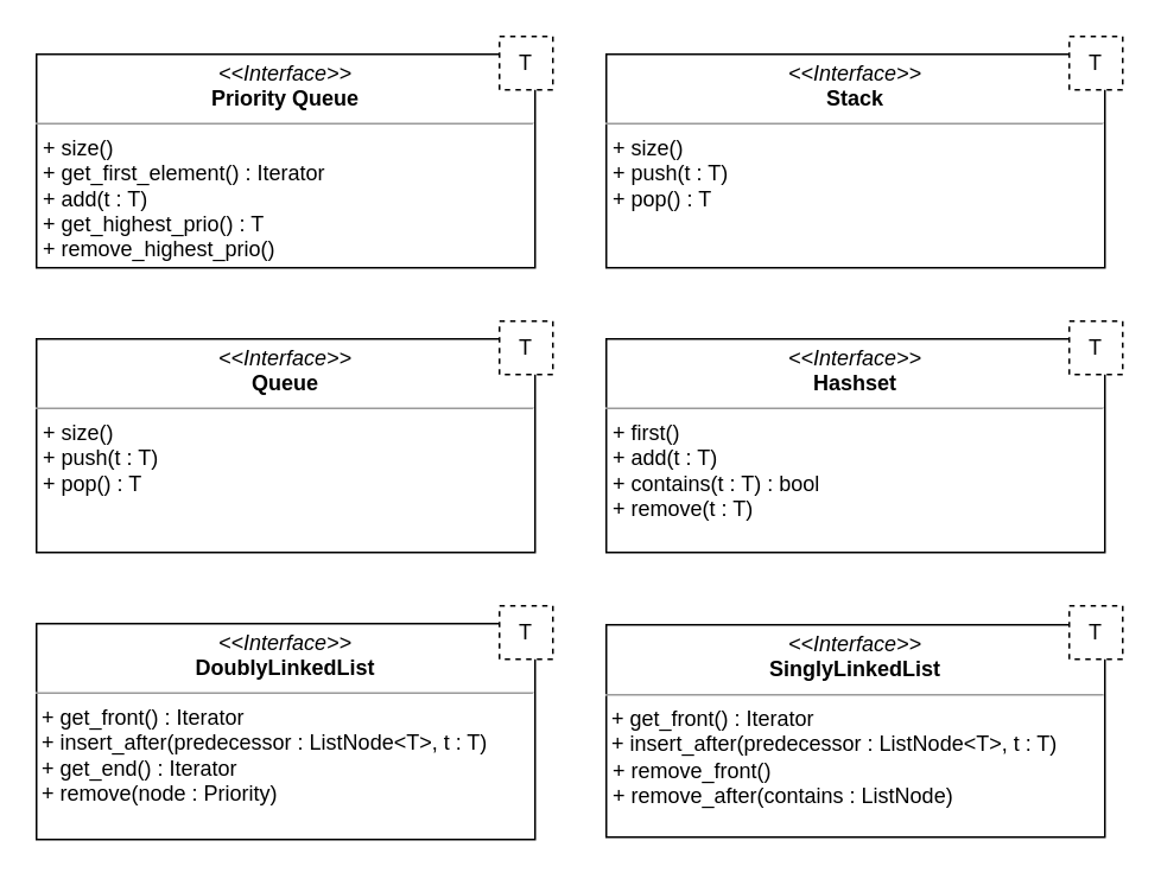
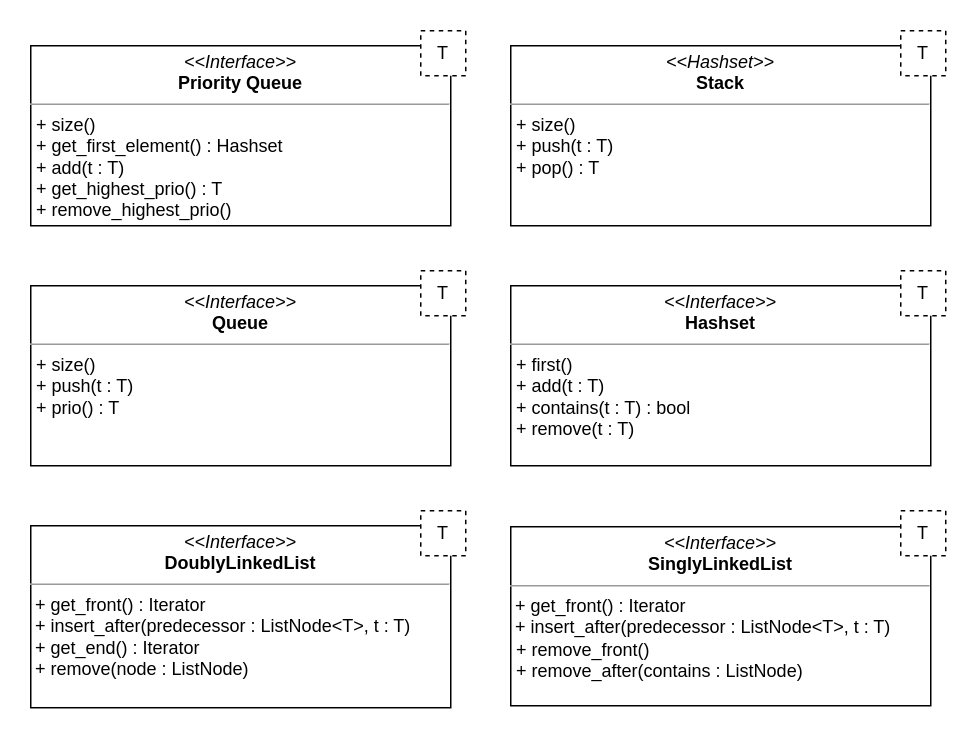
  <mxCell id="0" />
  <mxCell id="1" parent="0" />
  <mxCell id="2" value="" style="group" vertex="1" connectable="0" parent="1"><mxGeometry x="20" y="340" width="290" height="131.32" as="geometry" /></mxCell>
- <mxCell id="3" value="&lt;p style=&quot;margin:0px;margin-top:4px;text-align:center;&quot;&gt;&lt;i&gt;&amp;lt;&amp;lt;Interface&amp;gt;&amp;gt;&lt;/i&gt;&lt;br&gt;&lt;b&gt;DoublyLinkedList&lt;/b&gt;&lt;/p&gt;&lt;hr size=&quot;1&quot;&gt;&amp;nbsp;+ get_front() : Iterator&lt;br&gt;&lt;div&gt;&amp;nbsp;+ insert_after(predecessor : ListNode&amp;lt;T&amp;gt;, t : T)&lt;/div&gt;&lt;div&gt;&amp;nbsp;+ get_end() : Iterator&lt;/div&gt;&lt;div&gt;&amp;nbsp;+ remove(node : Priority)&lt;/div&gt;" style="verticalAlign=top;align=left;overflow=fill;fontSize=12;fontFamily=Helvetica;html=1;whiteSpace=wrap;" vertex="1" parent="2"><mxGeometry y="10" width="280" height="121.32" as="geometry" /></mxCell>
+ <mxCell id="3" value="&lt;p style=&quot;margin:0px;margin-top:4px;text-align:center;&quot;&gt;&lt;i&gt;&amp;lt;&amp;lt;Interface&amp;gt;&amp;gt;&lt;/i&gt;&lt;br&gt;&lt;b&gt;DoublyLinkedList&lt;/b&gt;&lt;/p&gt;&lt;hr size=&quot;1&quot;&gt;&amp;nbsp;+ get_front() : Iterator&lt;br&gt;&lt;div&gt;&amp;nbsp;+ insert_after(predecessor : ListNode&amp;lt;T&amp;gt;, t : T)&lt;/div&gt;&lt;div&gt;&amp;nbsp;+ get_end() : Iterator&lt;/div&gt;&lt;div&gt;&amp;nbsp;+ remove(node : ListNode)&lt;/div&gt;" style="verticalAlign=top;align=left;overflow=fill;fontSize=12;fontFamily=Helvetica;html=1;whiteSpace=wrap;" vertex="1" parent="2"><mxGeometry y="10" width="280" height="121.32" as="geometry" /></mxCell>
  <mxCell id="4" value="T" style="fontStyle=0;dashed=1;html=1;whiteSpace=wrap;" vertex="1" parent="2"><mxGeometry x="260" width="30" height="30" as="geometry" /></mxCell>
  <mxCell id="5" value="" style="group" vertex="1" connectable="0" parent="1"><mxGeometry x="340" y="180" width="290" height="130" as="geometry" /></mxCell>
  <mxCell id="6" value="&lt;p style=&quot;margin:0px;margin-top:4px;text-align:center;&quot;&gt;&lt;i&gt;&amp;lt;&amp;lt;Interface&amp;gt;&amp;gt;&lt;/i&gt;&lt;br&gt;&lt;b&gt;Hashset&lt;/b&gt;&lt;/p&gt;&lt;hr size=&quot;1&quot;&gt;&lt;p style=&quot;margin:0px;margin-left:4px;&quot;&gt;+ first()&amp;nbsp;&lt;/p&gt;&lt;p style=&quot;margin:0px;margin-left:4px;&quot;&gt;+ add(t : T)&lt;/p&gt;&lt;p style=&quot;margin:0px;margin-left:4px;&quot;&gt;+ contains(t : T) : bool&lt;/p&gt;&lt;p style=&quot;margin:0px;margin-left:4px;&quot;&gt;+ remove(t : T)&lt;/p&gt;" style="verticalAlign=top;align=left;overflow=fill;fontSize=12;fontFamily=Helvetica;html=1;whiteSpace=wrap;" vertex="1" parent="5"><mxGeometry y="10" width="280" height="120" as="geometry" /></mxCell>
  <mxCell id="7" value="T" style="fontStyle=0;dashed=1;html=1;whiteSpace=wrap;" vertex="1" parent="5"><mxGeometry x="260" width="30" height="30" as="geometry" /></mxCell>
  <mxCell id="8" value="" style="group" vertex="1" connectable="0" parent="1"><mxGeometry x="20" y="180" width="290" height="130" as="geometry" /></mxCell>
- <mxCell id="9" value="&lt;p style=&quot;margin:0px;margin-top:4px;text-align:center;&quot;&gt;&lt;i&gt;&amp;lt;&amp;lt;Interface&amp;gt;&amp;gt;&lt;/i&gt;&lt;br&gt;&lt;b&gt;Queue&lt;/b&gt;&lt;/p&gt;&lt;hr size=&quot;1&quot;&gt;&lt;p style=&quot;border-color: var(--border-color); margin: 0px 0px 0px 4px;&quot;&gt;+ size()&amp;nbsp;&lt;/p&gt;&lt;p style=&quot;border-color: var(--border-color); margin: 0px 0px 0px 4px;&quot;&gt;+ push(t : T)&lt;/p&gt;&lt;p style=&quot;border-color: var(--border-color); margin: 0px 0px 0px 4px;&quot;&gt;+ pop() : T&lt;/p&gt;" style="verticalAlign=top;align=left;overflow=fill;fontSize=12;fontFamily=Helvetica;html=1;whiteSpace=wrap;" vertex="1" parent="8"><mxGeometry y="10" width="280" height="120" as="geometry" /></mxCell>
+ <mxCell id="9" value="&lt;p style=&quot;margin:0px;margin-top:4px;text-align:center;&quot;&gt;&lt;i&gt;&amp;lt;&amp;lt;Interface&amp;gt;&amp;gt;&lt;/i&gt;&lt;br&gt;&lt;b&gt;Queue&lt;/b&gt;&lt;/p&gt;&lt;hr size=&quot;1&quot;&gt;&lt;p style=&quot;border-color: var(--border-color); margin: 0px 0px 0px 4px;&quot;&gt;+ size()&amp;nbsp;&lt;/p&gt;&lt;p style=&quot;border-color: var(--border-color); margin: 0px 0px 0px 4px;&quot;&gt;+ push(t : T)&lt;/p&gt;&lt;p style=&quot;border-color: var(--border-color); margin: 0px 0px 0px 4px;&quot;&gt;+ prio() : T&lt;/p&gt;" style="verticalAlign=top;align=left;overflow=fill;fontSize=12;fontFamily=Helvetica;html=1;whiteSpace=wrap;" vertex="1" parent="8"><mxGeometry y="10" width="280" height="120" as="geometry" /></mxCell>
  <mxCell id="10" value="T" style="fontStyle=0;dashed=1;html=1;whiteSpace=wrap;" vertex="1" parent="8"><mxGeometry x="260" width="30" height="30" as="geometry" /></mxCell>
  <mxCell id="11" value="" style="group" vertex="1" connectable="0" parent="1"><mxGeometry x="340" y="340" width="290" height="130" as="geometry" /></mxCell>
  <mxCell id="12" value="&lt;p style=&quot;margin:0px;margin-top:4px;text-align:center;&quot;&gt;&lt;i&gt;&amp;lt;&amp;lt;Interface&amp;gt;&amp;gt;&lt;/i&gt;&lt;br&gt;&lt;b&gt;SinglyLinkedList&lt;/b&gt;&lt;/p&gt;&lt;hr size=&quot;1&quot;&gt;&amp;nbsp;+ get_front() : Iterator&lt;br&gt;&amp;nbsp;+ insert_after(predecessor : ListNode&amp;lt;T&amp;gt;, t : T)&lt;b&gt;&lt;br&gt;&lt;/b&gt;&lt;p style=&quot;margin:0px;margin-left:4px;&quot;&gt;+ remove_front()&lt;/p&gt;&lt;p style=&quot;margin:0px;margin-left:4px;&quot;&gt;+ remove_after(contains : ListNode)&lt;/p&gt;" style="verticalAlign=top;align=left;overflow=fill;fontSize=12;fontFamily=Helvetica;html=1;whiteSpace=wrap;container=0;" vertex="1" parent="11"><mxGeometry y="10.66" width="280" height="119.34" as="geometry" /></mxCell>
  <mxCell id="13" value="T" style="fontStyle=0;dashed=1;html=1;whiteSpace=wrap;container=0;" vertex="1" parent="11"><mxGeometry x="260" width="30" height="30" as="geometry" /></mxCell>
  <mxCell id="14" value="" style="group" vertex="1" connectable="0" parent="1"><mxGeometry x="20" y="20" width="290" height="130" as="geometry" /></mxCell>
- <mxCell id="15" value="&lt;p style=&quot;margin:0px;margin-top:4px;text-align:center;&quot;&gt;&lt;i&gt;&amp;lt;&amp;lt;Interface&amp;gt;&amp;gt;&lt;/i&gt;&lt;br&gt;&lt;b&gt;Priority Queue&lt;/b&gt;&lt;/p&gt;&lt;hr size=&quot;1&quot;&gt;&lt;p style=&quot;margin:0px;margin-left:4px;&quot;&gt;+ size()&amp;nbsp;&lt;/p&gt;&lt;p style=&quot;margin:0px;margin-left:4px;&quot;&gt;&lt;span style=&quot;background-color: initial;&quot;&gt;+ get_first_element() : Iterator&lt;/span&gt;&lt;/p&gt;&lt;p style=&quot;margin:0px;margin-left:4px;&quot;&gt;+ add(t : T)&lt;/p&gt;&lt;p style=&quot;margin:0px;margin-left:4px;&quot;&gt;+ get_highest_prio() : T&lt;/p&gt;&lt;p style=&quot;margin:0px;margin-left:4px;&quot;&gt;+ remove_highest_prio()&lt;/p&gt;" style="verticalAlign=top;align=left;overflow=fill;fontSize=12;fontFamily=Helvetica;html=1;whiteSpace=wrap;" vertex="1" parent="14"><mxGeometry y="10" width="280" height="120" as="geometry" /></mxCell>
+ <mxCell id="15" value="&lt;p style=&quot;margin:0px;margin-top:4px;text-align:center;&quot;&gt;&lt;i&gt;&amp;lt;&amp;lt;Interface&amp;gt;&amp;gt;&lt;/i&gt;&lt;br&gt;&lt;b&gt;Priority Queue&lt;/b&gt;&lt;/p&gt;&lt;hr size=&quot;1&quot;&gt;&lt;p style=&quot;margin:0px;margin-left:4px;&quot;&gt;+ size()&amp;nbsp;&lt;/p&gt;&lt;p style=&quot;margin:0px;margin-left:4px;&quot;&gt;&lt;span style=&quot;background-color: initial;&quot;&gt;+ get_first_element() : Hashset&lt;/span&gt;&lt;/p&gt;&lt;p style=&quot;margin:0px;margin-left:4px;&quot;&gt;+ add(t : T)&lt;/p&gt;&lt;p style=&quot;margin:0px;margin-left:4px;&quot;&gt;+ get_highest_prio() : T&lt;/p&gt;&lt;p style=&quot;margin:0px;margin-left:4px;&quot;&gt;+ remove_highest_prio()&lt;/p&gt;" style="verticalAlign=top;align=left;overflow=fill;fontSize=12;fontFamily=Helvetica;html=1;whiteSpace=wrap;" vertex="1" parent="14"><mxGeometry y="10" width="280" height="120" as="geometry" /></mxCell>
  <mxCell id="16" value="T" style="fontStyle=0;dashed=1;html=1;whiteSpace=wrap;" vertex="1" parent="14"><mxGeometry x="260" width="30" height="30" as="geometry" /></mxCell>
  <mxCell id="17" value="" style="group" vertex="1" connectable="0" parent="1"><mxGeometry x="340" y="20" width="290" height="130" as="geometry" /></mxCell>
- <mxCell id="18" value="&lt;p style=&quot;margin:0px;margin-top:4px;text-align:center;&quot;&gt;&lt;i&gt;&amp;lt;&amp;lt;Interface&amp;gt;&amp;gt;&lt;/i&gt;&lt;br&gt;&lt;b&gt;Stack&lt;/b&gt;&lt;/p&gt;&lt;hr size=&quot;1&quot;&gt;&lt;p style=&quot;margin:0px;margin-left:4px;&quot;&gt;+ size()&amp;nbsp;&lt;/p&gt;&lt;p style=&quot;margin:0px;margin-left:4px;&quot;&gt;+ push(t : T)&lt;/p&gt;&lt;p style=&quot;margin:0px;margin-left:4px;&quot;&gt;+ pop() : T&lt;/p&gt;" style="verticalAlign=top;align=left;overflow=fill;fontSize=12;fontFamily=Helvetica;html=1;whiteSpace=wrap;" vertex="1" parent="17"><mxGeometry y="10" width="280" height="120" as="geometry" /></mxCell>
+ <mxCell id="18" value="&lt;p style=&quot;margin:0px;margin-top:4px;text-align:center;&quot;&gt;&lt;i&gt;&amp;lt;&amp;lt;Hashset&amp;gt;&amp;gt;&lt;/i&gt;&lt;br&gt;&lt;b&gt;Stack&lt;/b&gt;&lt;/p&gt;&lt;hr size=&quot;1&quot;&gt;&lt;p style=&quot;margin:0px;margin-left:4px;&quot;&gt;+ size()&amp;nbsp;&lt;/p&gt;&lt;p style=&quot;margin:0px;margin-left:4px;&quot;&gt;+ push(t : T)&lt;/p&gt;&lt;p style=&quot;margin:0px;margin-left:4px;&quot;&gt;+ pop() : T&lt;/p&gt;" style="verticalAlign=top;align=left;overflow=fill;fontSize=12;fontFamily=Helvetica;html=1;whiteSpace=wrap;" vertex="1" parent="17"><mxGeometry y="10" width="280" height="120" as="geometry" /></mxCell>
  <mxCell id="19" value="T" style="fontStyle=0;dashed=1;html=1;whiteSpace=wrap;" vertex="1" parent="17"><mxGeometry x="260" width="30" height="30" as="geometry" /></mxCell>
